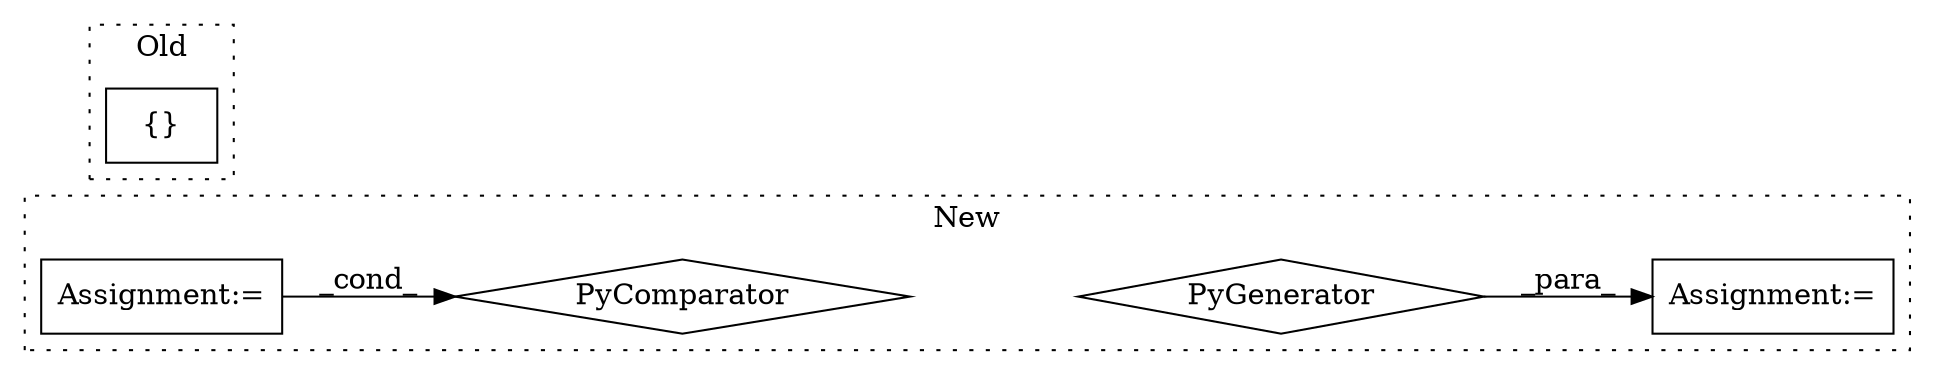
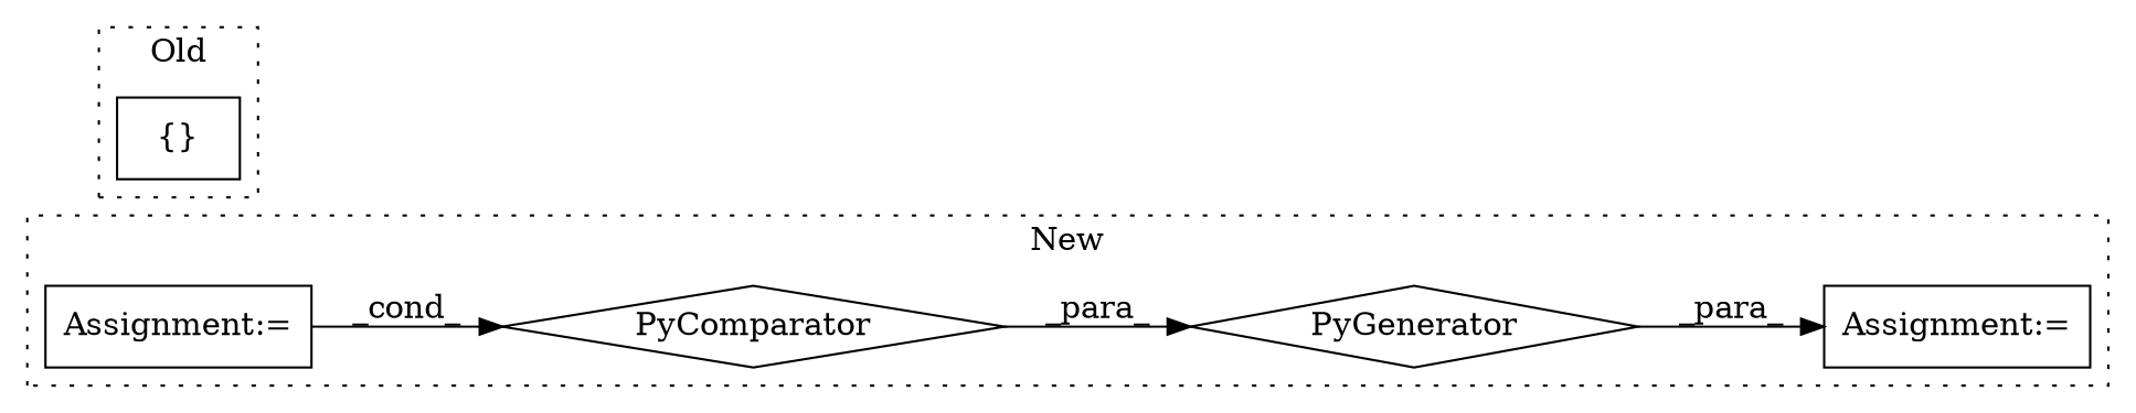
  digraph {
    rankdir=LR
    node [a=7 l=1 shape=box]
    n1 [a=107 l=103 label=PyGenerator s=5490 shape=diamond]
    n2 [a=113 l=24 label=PyComparator s=5563 shape=diamond]
    n3 [label="Assignment:=" s=5378]
    n4 [label="Assignment:=" s=5474]
    n5 [a=4 l="1,1" label="{}" s="5666,5682"]
    subgraph cluster_1 {
      label=New
      style=dotted
      n1
      n2
      n3
      n4
    }
    subgraph cluster_2 {
      label=Old
      style=dotted
      n5
    }
    n1 -> n4 [label=_para_]
+   n2 -> n1 [label=_para_]
    n3 -> n2 [label=_cond_]
  }
